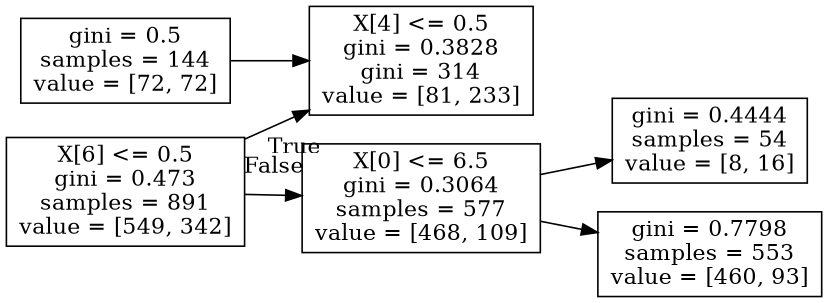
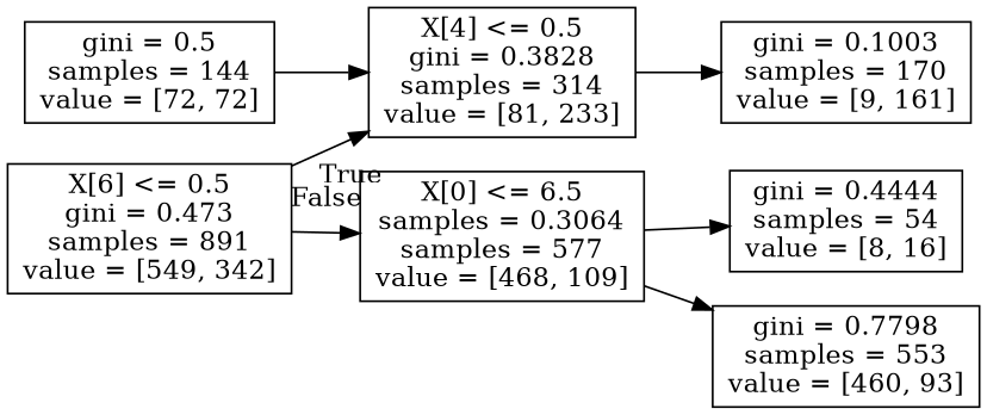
  digraph {
    rankdir=LR
    node [shape=box]
    n1 [label="X[6] <= 0.5\ngini = 0.473\nsamples = 891\nvalue = [549, 342]"]
-   n2 [label="X[4] <= 0.5\ngini = 0.3828\ngini = 314\nvalue = [81, 233]"]
-   n3 [label="X[0] <= 6.5\ngini = 0.3064\nsamples = 577\nvalue = [468, 109]"]
+   n2 [label="X[4] <= 0.5\ngini = 0.3828\nsamples = 314\nvalue = [81, 233]"]
+   n3 [label="X[0] <= 6.5\nsamples = 0.3064\nsamples = 577\nvalue = [468, 109]"]
+   n4 [label="gini = 0.1003\nsamples = 170\nvalue = [9, 161]"]
    n5 [label="gini = 0.4444\nsamples = 54\nvalue = [8, 16]"]
    n6 [label="gini = 0.7798\nsamples = 553\nvalue = [460, 93]"]
    n7 [label="gini = 0.5\nsamples = 144\nvalue = [72, 72]"]
    n1 -> n2 [headlabel=True labelangle=45 labeldistance=2.5]
    n1 -> n3 [headlabel=False labelangle=-45 labeldistance=2.5]
+   n2 -> n4
    n3 -> n5
    n3 -> n6
    n7 -> n2
  }
